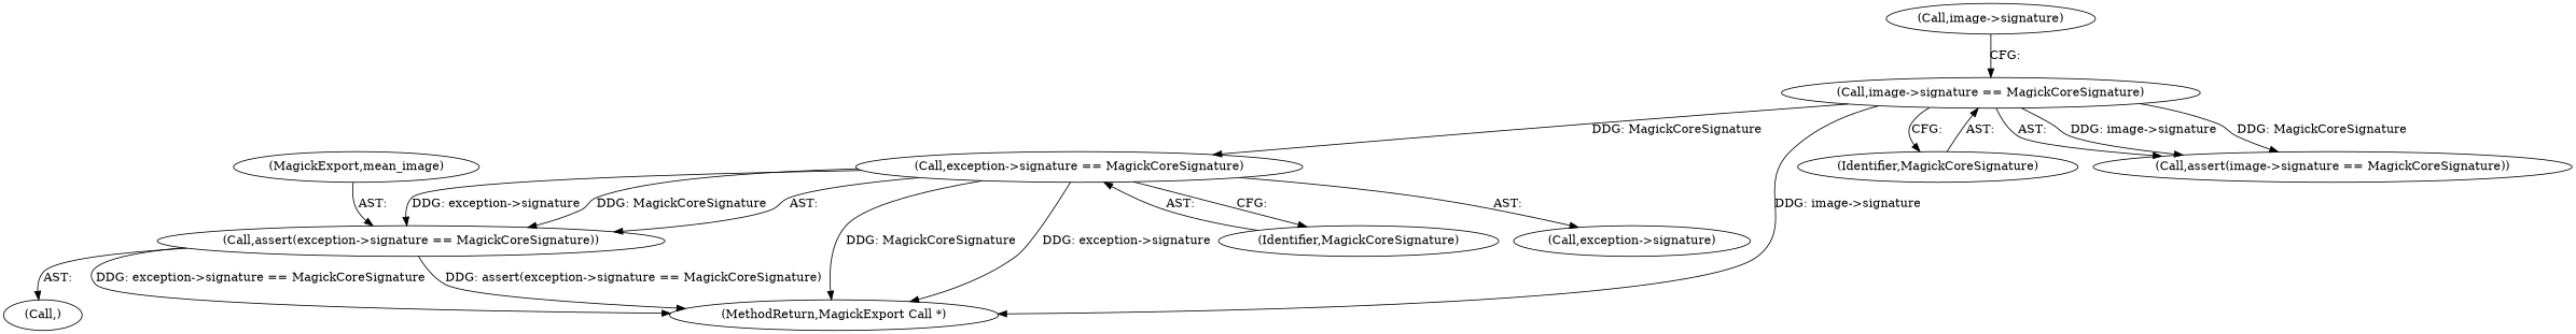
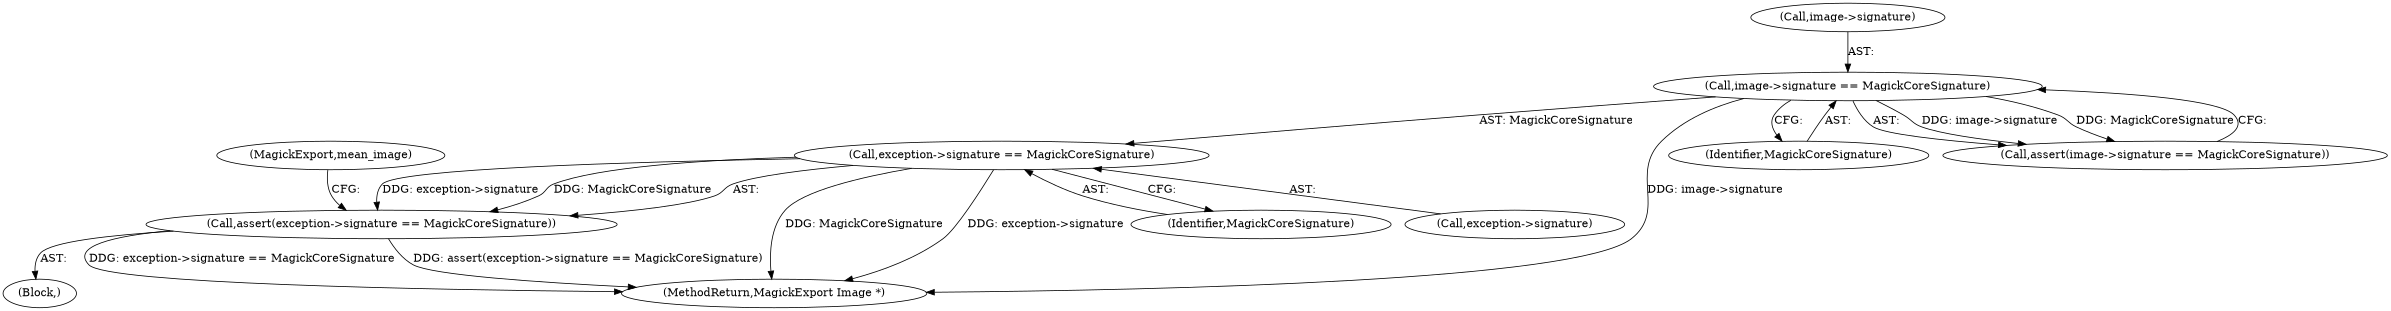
  digraph {
    n1 [label="(Call,exception->signature == MagickCoreSignature)"]
    n2 [label="(Call,assert(exception->signature == MagickCoreSignature))"]
    n3 [label="(Identifier,MagickCoreSignature)"]
-   n4 [label="(MethodReturn,MagickExport Call *)"]
-   n5 [label="(Call,)"]
+   n4 [label="(MethodReturn,MagickExport Image *)"]
+   n5 [label="(Block,)"]
    n6 [label="(Call,image->signature == MagickCoreSignature)"]
    n7 [label="(Identifier,MagickCoreSignature)"]
    n8 [label="(Call,assert(image->signature == MagickCoreSignature))"]
    n9 [label="(MagickExport,mean_image)"]
    n10 [label="(Call,exception->signature)"]
    n11 [label="(Call,image->signature)"]
    n1 -> n2 [label="AST: "]
    n1 -> n2 [label="DDG: exception->signature"]
    n1 -> n2 [label="DDG: MagickCoreSignature"]
    n1 -> n3 [label="CFG: "]
    n1 -> n4 [label="DDG: MagickCoreSignature"]
    n1 -> n4 [label="DDG: exception->signature"]
    n2 -> n4 [label="DDG: exception->signature == MagickCoreSignature"]
    n2 -> n4 [label="DDG: assert(exception->signature == MagickCoreSignature)"]
    n2 -> n5 [label="AST: "]
    n3 -> n1 [label="AST: "]
-   n6 -> n1 [label="DDG: MagickCoreSignature"]
+   n6 -> n1 [label="AST: MagickCoreSignature"]
    n6 -> n4 [label="DDG: image->signature"]
    n6 -> n7 [label="CFG: "]
    n6 -> n8 [label="AST: "]
    n6 -> n8 [label="DDG: image->signature"]
    n6 -> n8 [label="DDG: MagickCoreSignature"]
    n7 -> n6 [label="AST: "]
-   n9 -> n2 [label="AST: "]
-   n1 -> n10 [label="AST: "]
-   n11 -> n6 [label="CFG: "]
+   n8 -> n6 [label="CFG: "]
+   n9 -> n2 [label="CFG: "]
+   n10 -> n1 [label="AST: "]
+   n11 -> n6 [label="AST: "]
  }
